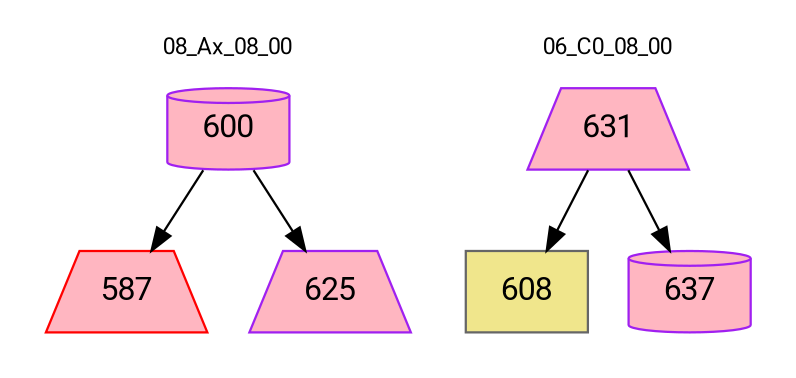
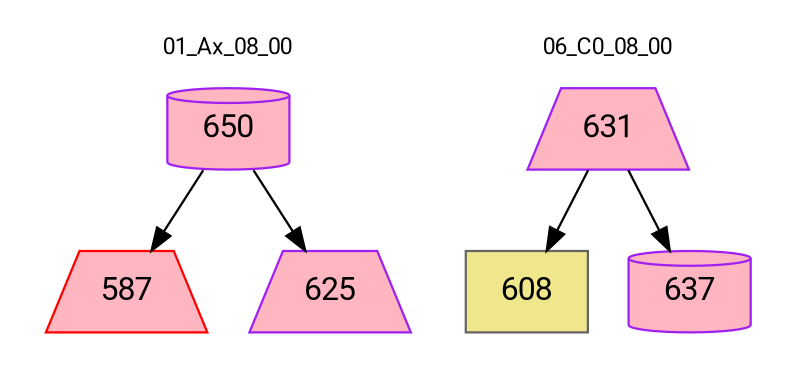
  digraph {
    fontname=Roboto
    node [color=purple fillcolor=lightpink fontname=Roboto shape=trapezium style=filled]
    edge [color=black fontname=Roboto]
-   n1 [label=600 shape=cylinder]
+   n1 [label=650 shape=cylinder]
    n2 [color=red label=587]
    n3 [label=625]
    n4 [label=631]
    n5 [color=gray40 fillcolor=khaki label=608 shape=box]
    n6 [label=637 shape=cylinder]
    subgraph cluster_1 {
      color=white
      fontsize=10
-     label="08_Ax_08_00"
+     label="01_Ax_08_00"
      n1
      n2
      n3
    }
    subgraph cluster_2 {
      color=white
      fontsize=10
      label="06_C0_08_00"
      n4
      n5
      n6
    }
    n1 -> n2
    n1 -> n3
    n4 -> n5
    n4 -> n6
  }
